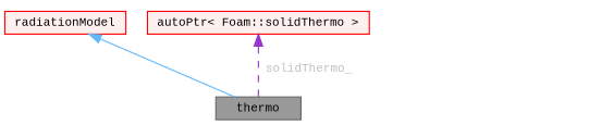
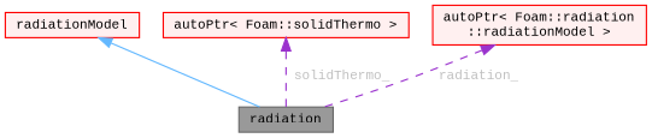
  digraph {
    fontname="Liberation Mono"
    rankdir=TB
    node [color=red fillcolor="#FFF0F0" fontname="Liberation Mono" fontsize=10 shape=box style=filled]
    edge [color=darkorchid3 dir=back fontname="Liberation Mono" fontsize=10 labelfontname=Helvetica labelfontsize=10 style=dashed fontcolor=grey]
-   n1 [color=gray40 fillcolor=grey60 fontcolor=black height=0.2 label=thermo width=0.4]
+   n1 [color=gray40 fillcolor=grey60 fontcolor=black height=0.2 label=radiation width=0.4]
    n2 [height=0.2 label=radiationModel width=0.4]
    n3 [height=0.2 label="autoPtr\< Foam::solidThermo \>" width=0.4]
+   n4 [height=0.2 label="autoPtr\< Foam::radiation\l::radiationModel \>" width=0.4]
    n2 -> n1 [color=steelblue1 style=solid fontcolor=""]
    n3 -> n1 [label=" solidThermo_"]
+   n4 -> n1 [label=" radiation_"]
  }
